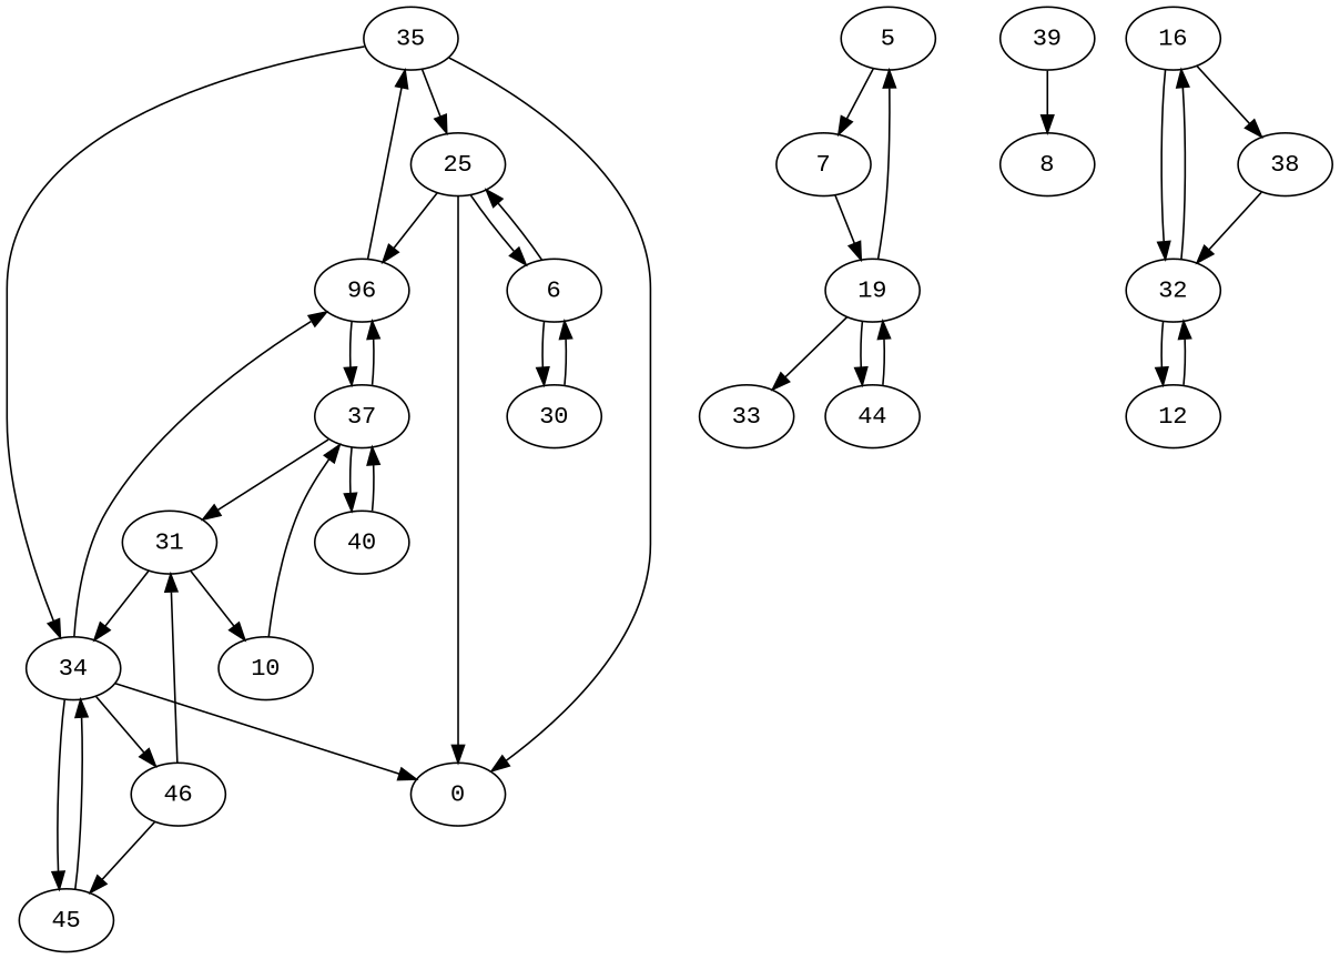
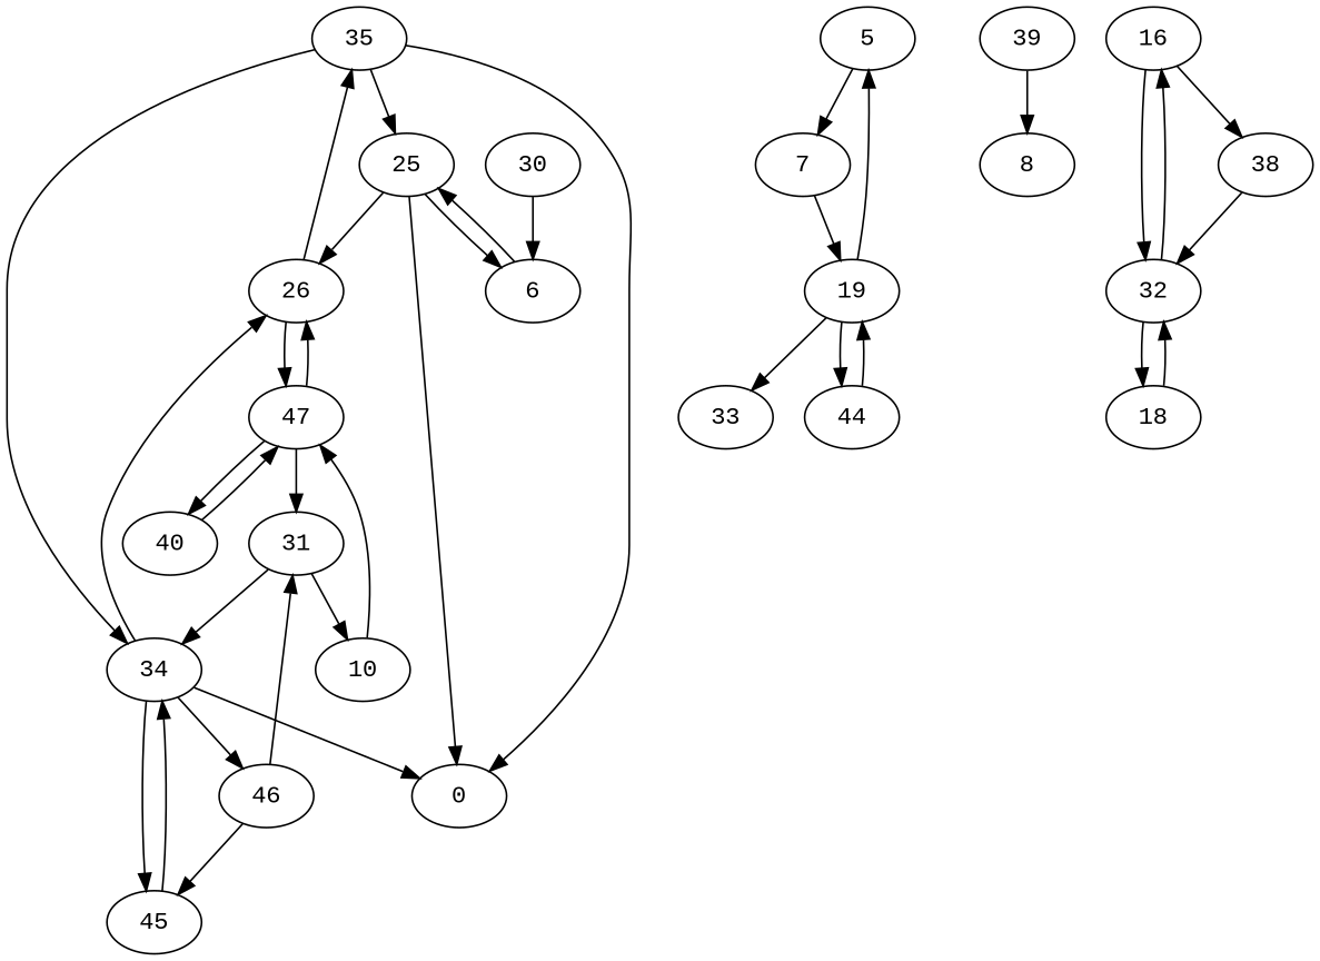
  digraph {
    fontname="Liberation Mono"
    node [fontname="Liberation Mono"]
    edge [fontname="Liberation Mono"]
    35
    0
    25
    34
    6
-   26 [label=96]
+   26
    46
    45
    n9 [label=30]
    5
    7
    19
    33
    44
-   37
+   37 [label=47]
    39
    8
    10
    31
    40
    16
    32
    38
-   18 [label=12]
+   18
    35 -> 0
    35 -> 25
    35 -> 34
    25 -> 0
    25 -> 6
    25 -> 26
    34 -> 0
    34 -> 26
    34 -> 46
    34 -> 45
    6 -> 25
-   6 -> n9
    26 -> 35
    26 -> 37
    46 -> 45
    46 -> 31
    45 -> 34
    n9 -> 6
    5 -> 7
    7 -> 19
    19 -> 5
    19 -> 33
    19 -> 44
    44 -> 19
    37 -> 26
    37 -> 31
    37 -> 40
    39 -> 8
    10 -> 37
    31 -> 34
    31 -> 10
    40 -> 37
    16 -> 32
    16 -> 38
    32 -> 16
    32 -> 18
    38 -> 32
    18 -> 32
  }
